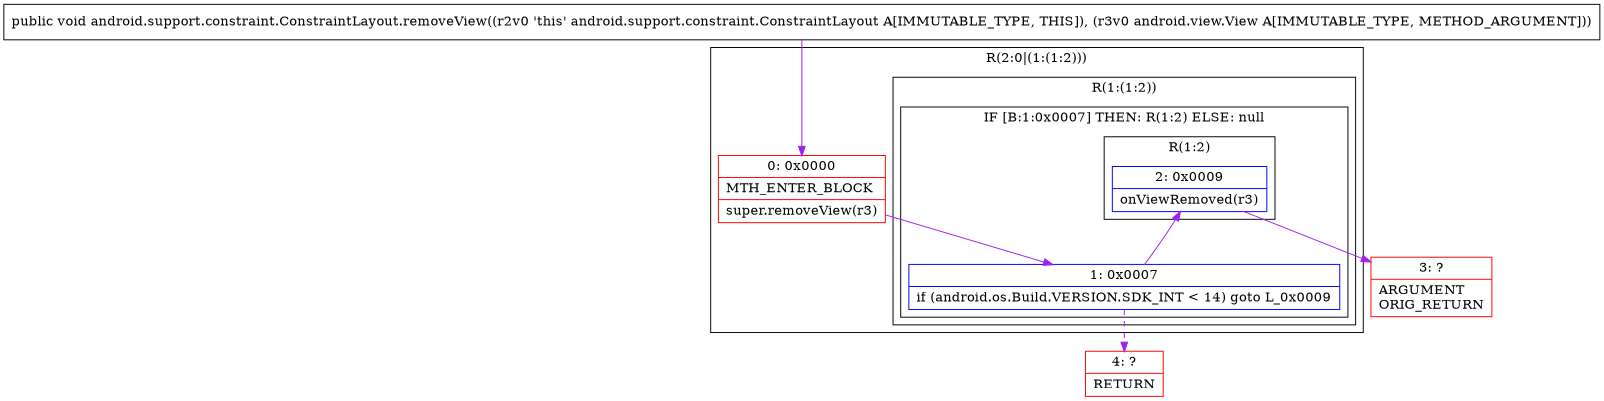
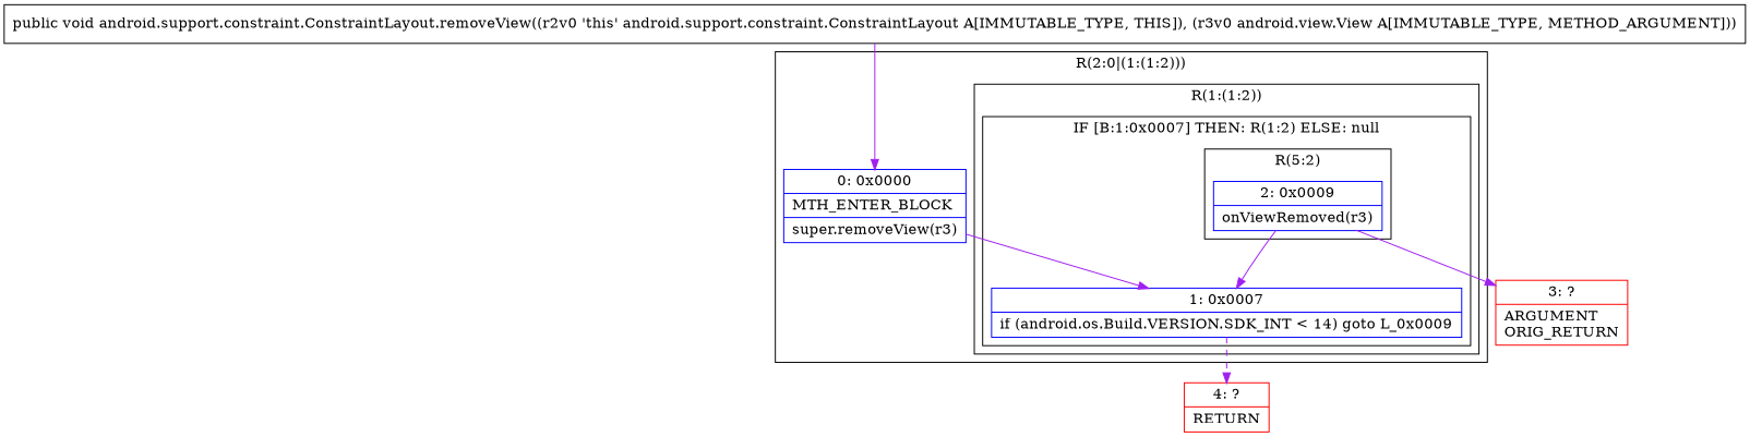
  digraph {
    node [color=blue shape=record]
    edge [color=purple]
    n1 [label="{2\:\ 0x0009|onViewRemoved(r3)\l}"]
    n2 [label="{1\:\ 0x0007|if (android.os.Build.VERSION.SDK_INT \< 14) goto L_0x0009\l}"]
-   n3 [color=red label="{0\:\ 0x0000|MTH_ENTER_BLOCK\l|super.removeView(r3)\l}"]
+   n3 [label="{0\:\ 0x0000|MTH_ENTER_BLOCK\l|super.removeView(r3)\l}"]
    n4 [color=red label="{3\:\ ?|ARGUMENT\lORIG_RETURN\l}"]
    n5 [color=red label="{4\:\ ?|RETURN\l}"]
    n6 [label="{public void android.support.constraint.ConstraintLayout.removeView((r2v0 'this' android.support.constraint.ConstraintLayout A[IMMUTABLE_TYPE, THIS]), (r3v0 android.view.View A[IMMUTABLE_TYPE, METHOD_ARGUMENT])) }" color=""]
    subgraph cluster_1 {
      label="R(2:0|(1:(1:2)))"
      n3
      subgraph cluster_2 {
        label="R(1:(1:2))"
        subgraph cluster_3 {
          label="IF [B:1:0x0007] THEN: R(1:2) ELSE: null"
          n2
          subgraph cluster_4 {
-           label="R(1:2)"
+           label="R(5:2)"
            n1
          }
        }
      }
    }
    n1 -> n4
-   n2 -> n1
+   n1 -> n2
    n2 -> n5 [style=dashed]
    n3 -> n2
    n6 -> n3
  }
